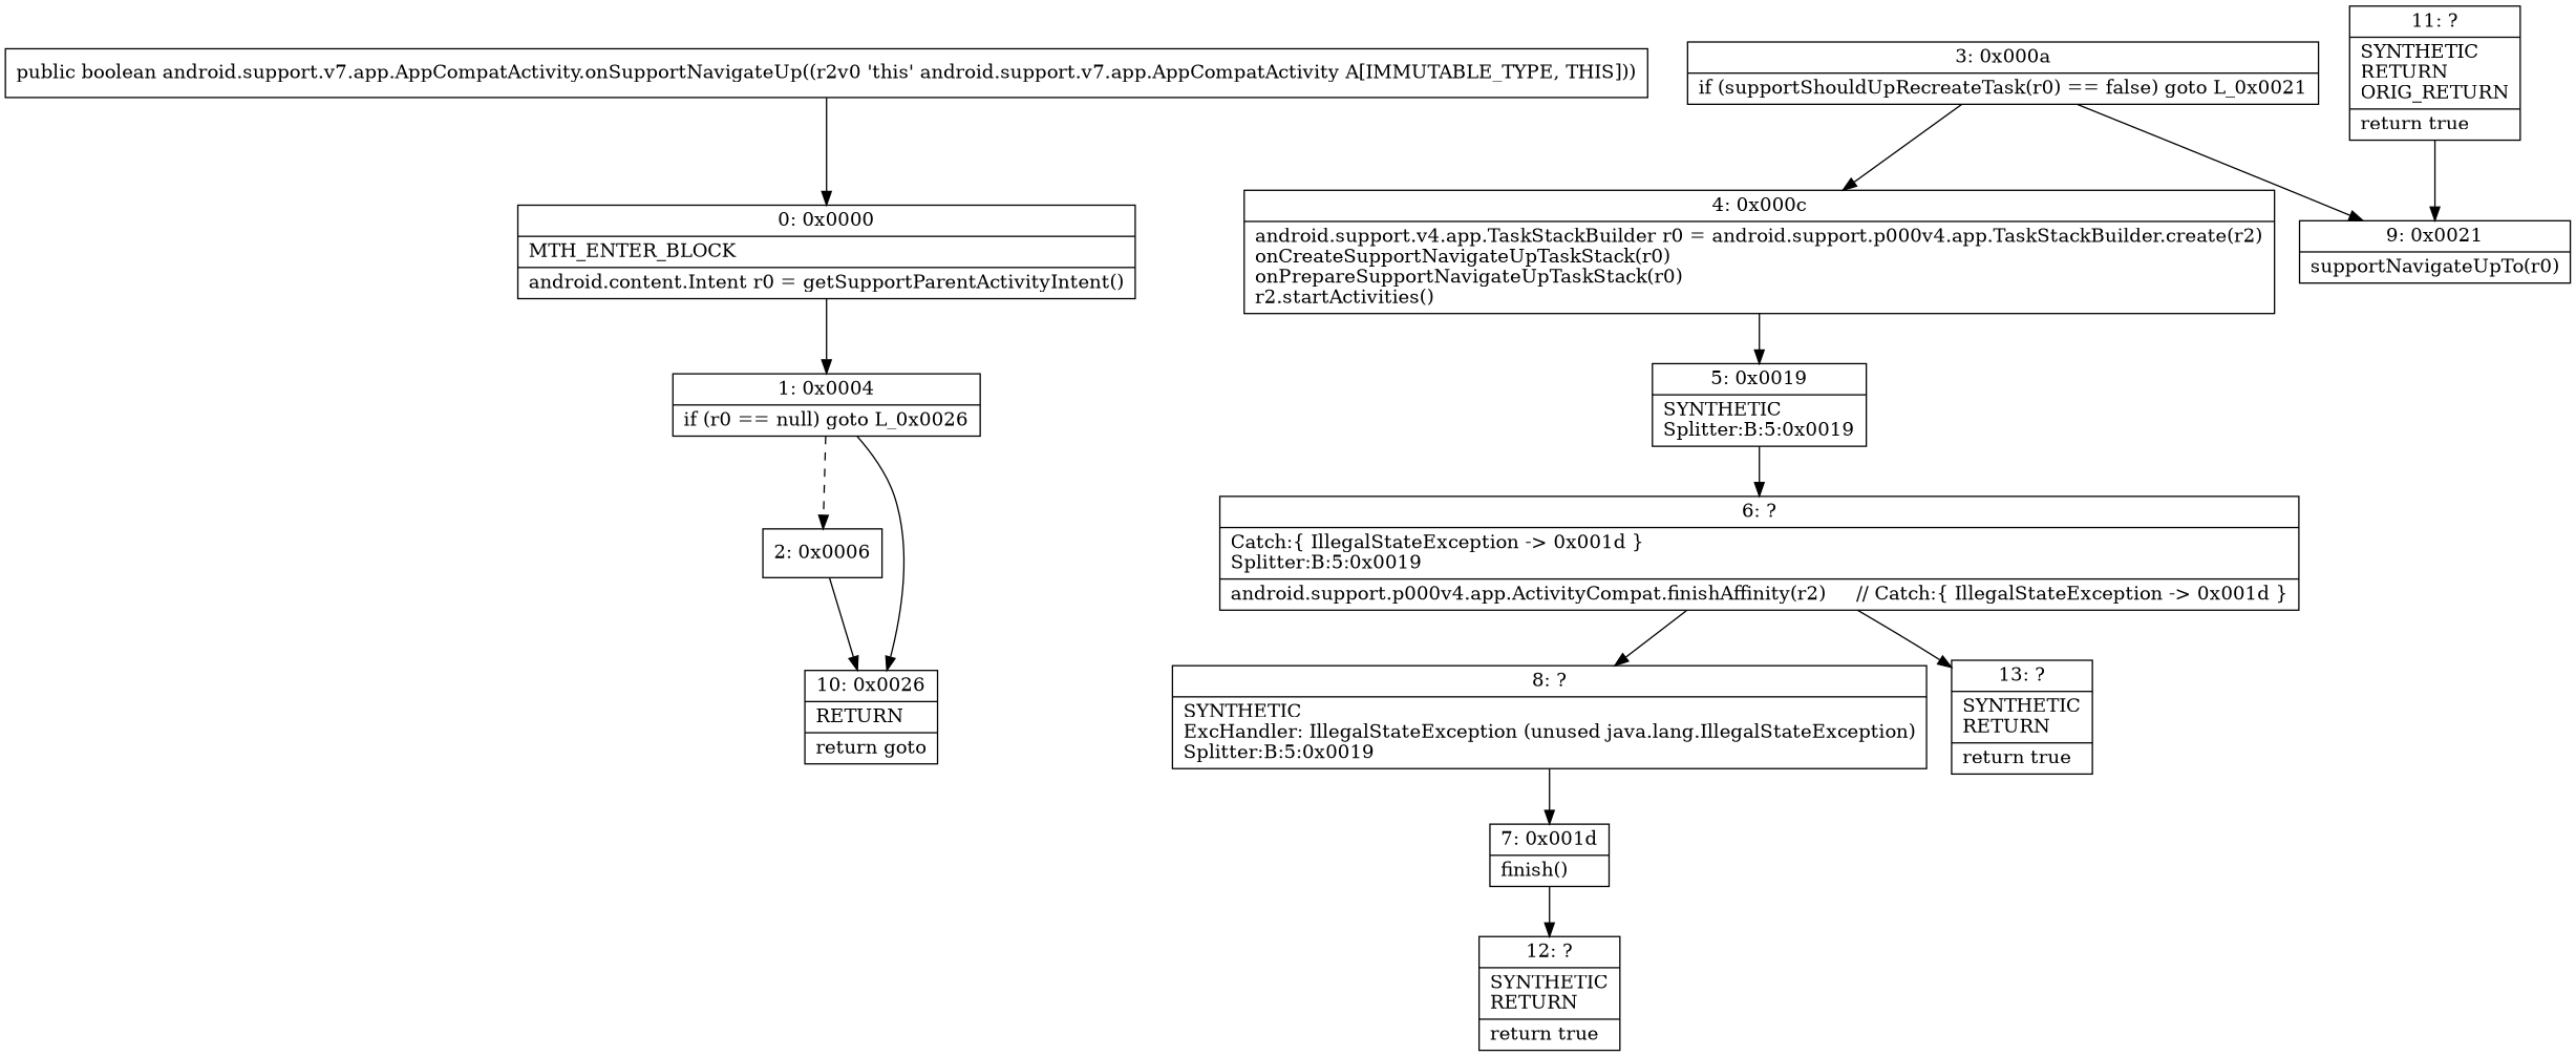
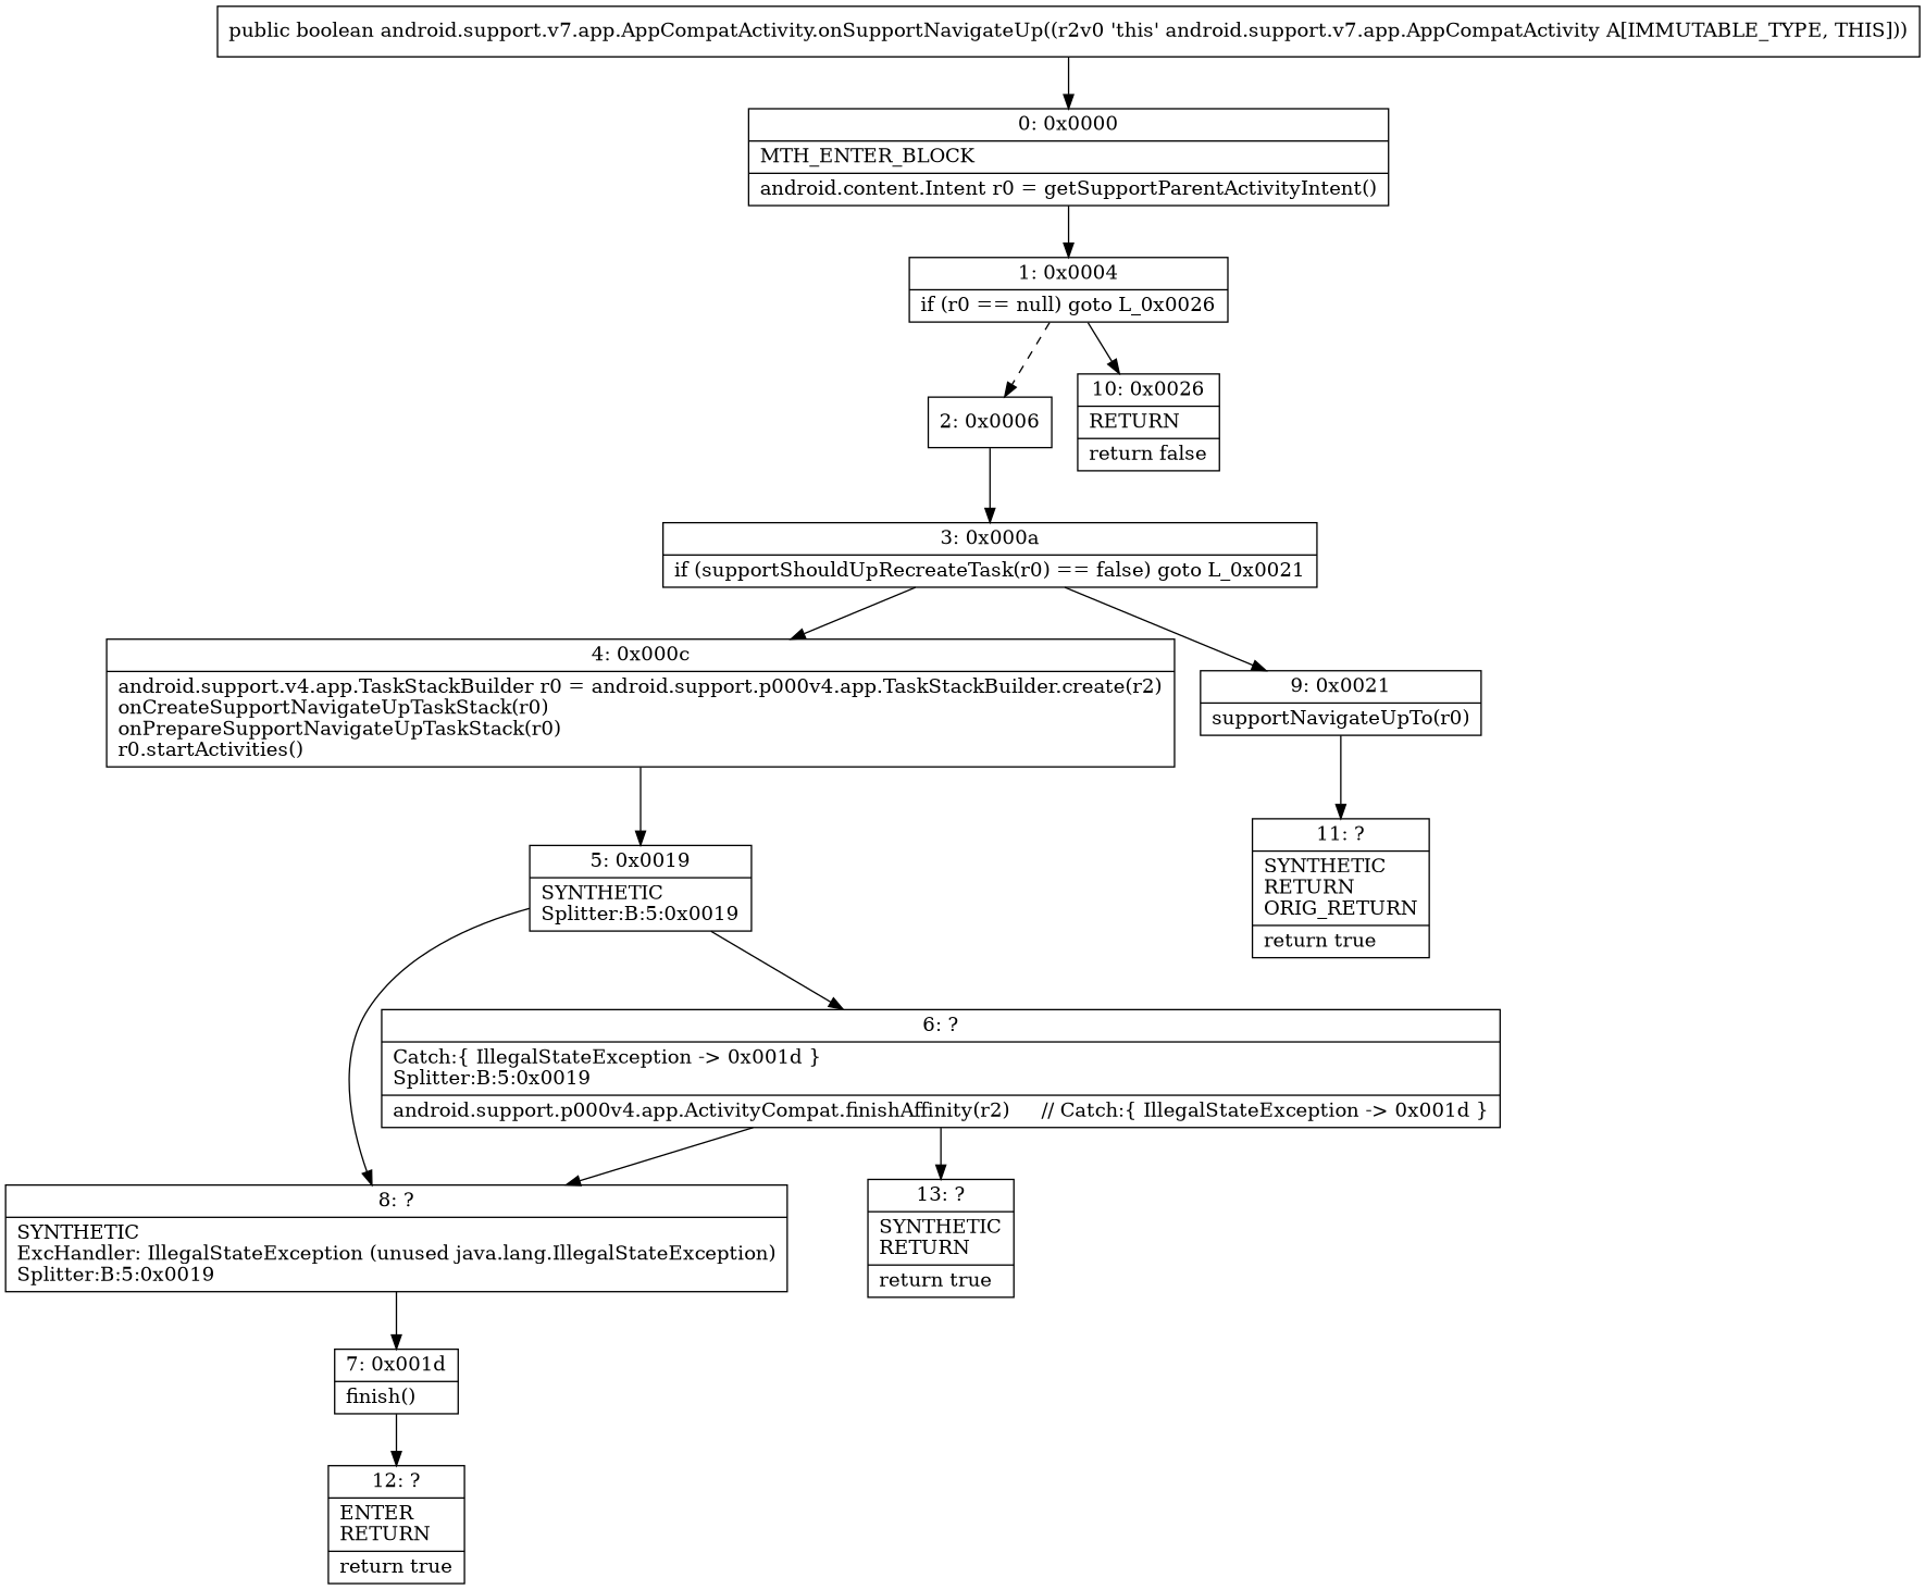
  digraph {
    node [shape=record]
    n1 [label="{0\:\ 0x0000|MTH_ENTER_BLOCK\l|android.content.Intent r0 = getSupportParentActivityIntent()\l}"]
    n2 [label="{1\:\ 0x0004|if (r0 == null) goto L_0x0026\l}"]
    n3 [label="{2\:\ 0x0006}"]
-   n4 [label="{10\:\ 0x0026|RETURN\l|return goto\l}"]
+   n4 [label="{10\:\ 0x0026|RETURN\l|return false\l}"]
    n5 [label="{3\:\ 0x000a|if (supportShouldUpRecreateTask(r0) == false) goto L_0x0021\l}"]
-   n6 [label="{4\:\ 0x000c|android.support.v4.app.TaskStackBuilder r0 = android.support.p000v4.app.TaskStackBuilder.create(r2)\lonCreateSupportNavigateUpTaskStack(r0)\lonPrepareSupportNavigateUpTaskStack(r0)\lr2.startActivities()\l}"]
+   n6 [label="{4\:\ 0x000c|android.support.v4.app.TaskStackBuilder r0 = android.support.p000v4.app.TaskStackBuilder.create(r2)\lonCreateSupportNavigateUpTaskStack(r0)\lonPrepareSupportNavigateUpTaskStack(r0)\lr0.startActivities()\l}"]
    n7 [label="{9\:\ 0x0021|supportNavigateUpTo(r0)\l}"]
    n8 [label="{5\:\ 0x0019|SYNTHETIC\lSplitter:B:5:0x0019\l}"]
    n9 [label="{11\:\ ?|SYNTHETIC\lRETURN\lORIG_RETURN\l|return true\l}"]
    n10 [label="{6\:\ ?|Catch:\{ IllegalStateException \-\> 0x001d \}\lSplitter:B:5:0x0019\l|android.support.p000v4.app.ActivityCompat.finishAffinity(r2)     \/\/ Catch:\{ IllegalStateException \-\> 0x001d \}\l}"]
    n11 [label="{8\:\ ?|SYNTHETIC\lExcHandler: IllegalStateException (unused java.lang.IllegalStateException)\lSplitter:B:5:0x0019\l}"]
    n12 [label="{13\:\ ?|SYNTHETIC\lRETURN\l|return true\l}"]
    n13 [label="{7\:\ 0x001d|finish()\l}"]
-   n14 [label="{12\:\ ?|SYNTHETIC\lRETURN\l|return true\l}"]
+   n14 [label="{12\:\ ?|ENTER\lRETURN\l|return true\l}"]
    n15 [label="{public boolean android.support.v7.app.AppCompatActivity.onSupportNavigateUp((r2v0 'this' android.support.v7.app.AppCompatActivity A[IMMUTABLE_TYPE, THIS])) }"]
    n1 -> n2
    n2 -> n3 [style=dashed]
    n2 -> n4
-   n3 -> n4
+   n3 -> n5
    n5 -> n6 [style=solid]
    n5 -> n7
    n6 -> n8
-   n9 -> n7
+   n7 -> n9
    n8 -> n10
+   n8 -> n11
    n10 -> n11
    n10 -> n12
    n11 -> n13
    n13 -> n14
    n15 -> n1
  }
